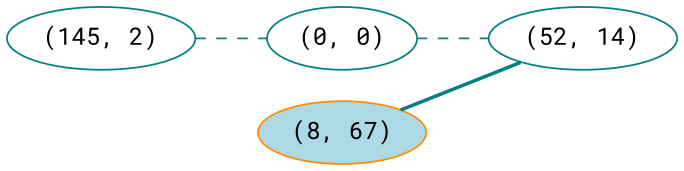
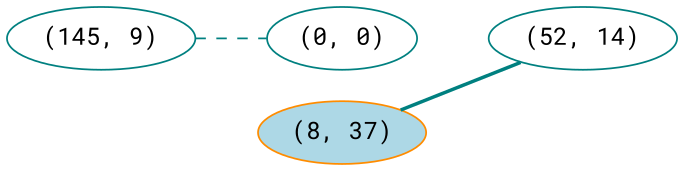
  graph {
    fontname="Roboto Mono"
    rankdir=LR
    node [color=teal fillcolor=white fontname="Roboto Mono" style=filled]
    edge [color=teal fontname="Roboto Mono" style=dashed]
-   "(145, 2)"
+   "(145, 2)" [label="(145, 9)"]
    "(0, 0)"
-   "(8, 67)" [color=darkorange fillcolor=lightblue]
+   "(8, 67)" [color=darkorange fillcolor=lightblue label="(8, 37)"]
    "(52, 14)"
    "(145, 2)" -- "(0, 0)" [weight=2]
-   "(0, 0)" -- "(52, 14)" [weight=4]
    "(8, 67)" -- "(52, 14)" [style=bold weight=1]
  }
